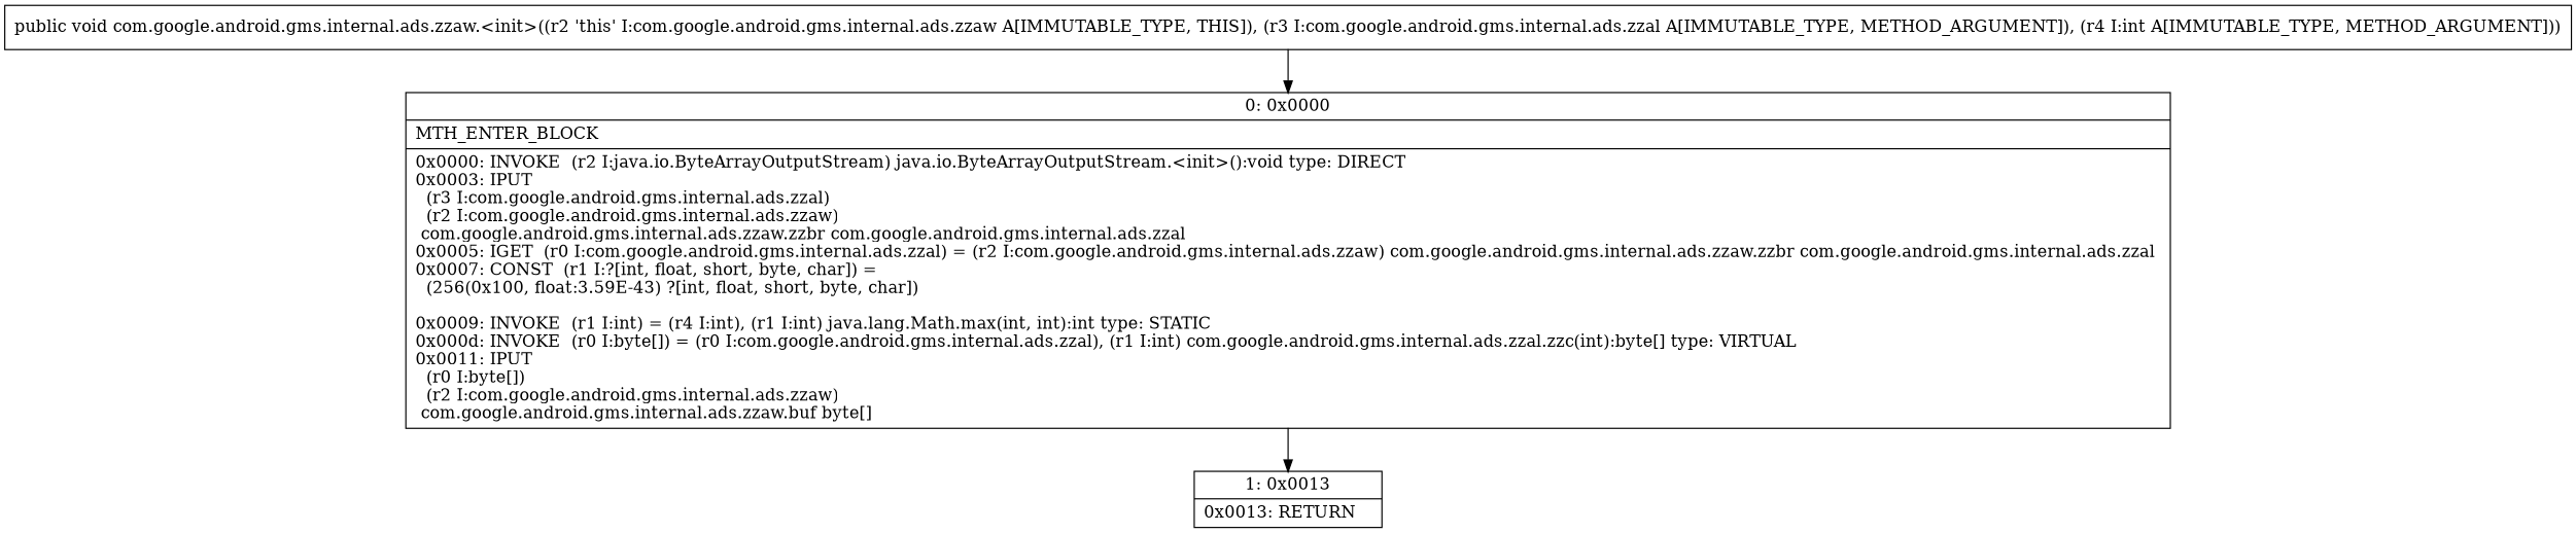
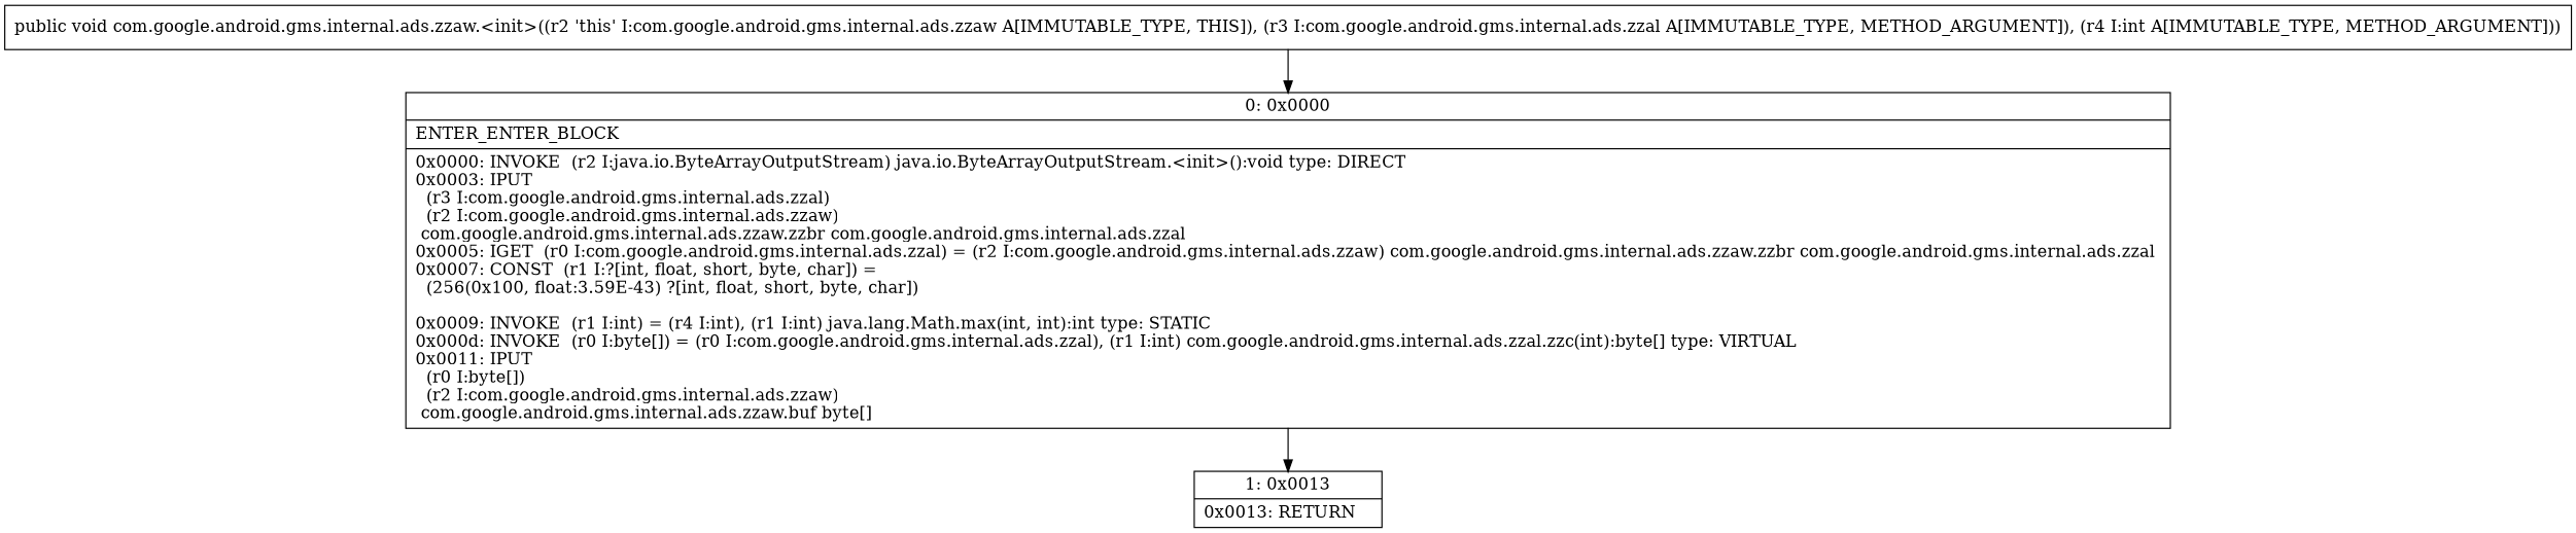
  digraph {
    node [shape=record]
-   n1 [label="{0\:\ 0x0000|MTH_ENTER_BLOCK\l|0x0000: INVOKE  (r2 I:java.io.ByteArrayOutputStream) java.io.ByteArrayOutputStream.\<init\>():void type: DIRECT \l0x0003: IPUT  \l  (r3 I:com.google.android.gms.internal.ads.zzal)\l  (r2 I:com.google.android.gms.internal.ads.zzaw)\l com.google.android.gms.internal.ads.zzaw.zzbr com.google.android.gms.internal.ads.zzal \l0x0005: IGET  (r0 I:com.google.android.gms.internal.ads.zzal) = (r2 I:com.google.android.gms.internal.ads.zzaw) com.google.android.gms.internal.ads.zzaw.zzbr com.google.android.gms.internal.ads.zzal \l0x0007: CONST  (r1 I:?[int, float, short, byte, char]) = \l  (256(0x100, float:3.59E\-43) ?[int, float, short, byte, char])\l \l0x0009: INVOKE  (r1 I:int) = (r4 I:int), (r1 I:int) java.lang.Math.max(int, int):int type: STATIC \l0x000d: INVOKE  (r0 I:byte[]) = (r0 I:com.google.android.gms.internal.ads.zzal), (r1 I:int) com.google.android.gms.internal.ads.zzal.zzc(int):byte[] type: VIRTUAL \l0x0011: IPUT  \l  (r0 I:byte[])\l  (r2 I:com.google.android.gms.internal.ads.zzaw)\l com.google.android.gms.internal.ads.zzaw.buf byte[] \l}"]
+   n1 [label="{0\:\ 0x0000|ENTER_ENTER_BLOCK\l|0x0000: INVOKE  (r2 I:java.io.ByteArrayOutputStream) java.io.ByteArrayOutputStream.\<init\>():void type: DIRECT \l0x0003: IPUT  \l  (r3 I:com.google.android.gms.internal.ads.zzal)\l  (r2 I:com.google.android.gms.internal.ads.zzaw)\l com.google.android.gms.internal.ads.zzaw.zzbr com.google.android.gms.internal.ads.zzal \l0x0005: IGET  (r0 I:com.google.android.gms.internal.ads.zzal) = (r2 I:com.google.android.gms.internal.ads.zzaw) com.google.android.gms.internal.ads.zzaw.zzbr com.google.android.gms.internal.ads.zzal \l0x0007: CONST  (r1 I:?[int, float, short, byte, char]) = \l  (256(0x100, float:3.59E\-43) ?[int, float, short, byte, char])\l \l0x0009: INVOKE  (r1 I:int) = (r4 I:int), (r1 I:int) java.lang.Math.max(int, int):int type: STATIC \l0x000d: INVOKE  (r0 I:byte[]) = (r0 I:com.google.android.gms.internal.ads.zzal), (r1 I:int) com.google.android.gms.internal.ads.zzal.zzc(int):byte[] type: VIRTUAL \l0x0011: IPUT  \l  (r0 I:byte[])\l  (r2 I:com.google.android.gms.internal.ads.zzaw)\l com.google.android.gms.internal.ads.zzaw.buf byte[] \l}"]
    n2 [label="{1\:\ 0x0013|0x0013: RETURN   \l}"]
    n3 [label="{public void com.google.android.gms.internal.ads.zzaw.\<init\>((r2 'this' I:com.google.android.gms.internal.ads.zzaw A[IMMUTABLE_TYPE, THIS]), (r3 I:com.google.android.gms.internal.ads.zzal A[IMMUTABLE_TYPE, METHOD_ARGUMENT]), (r4 I:int A[IMMUTABLE_TYPE, METHOD_ARGUMENT])) }"]
    n1 -> n2
    n3 -> n1
  }
